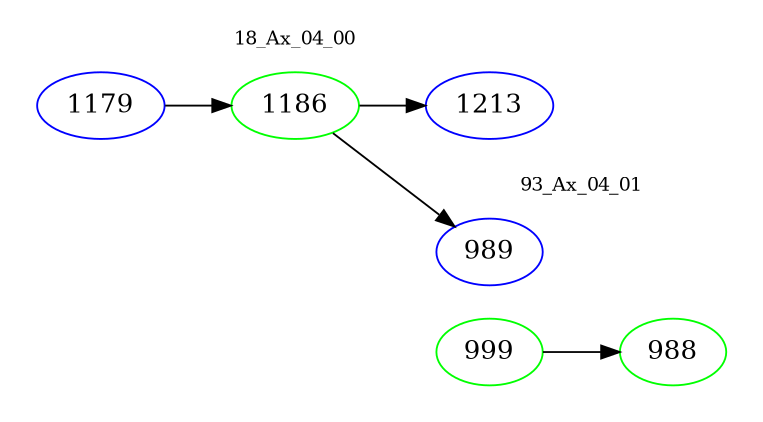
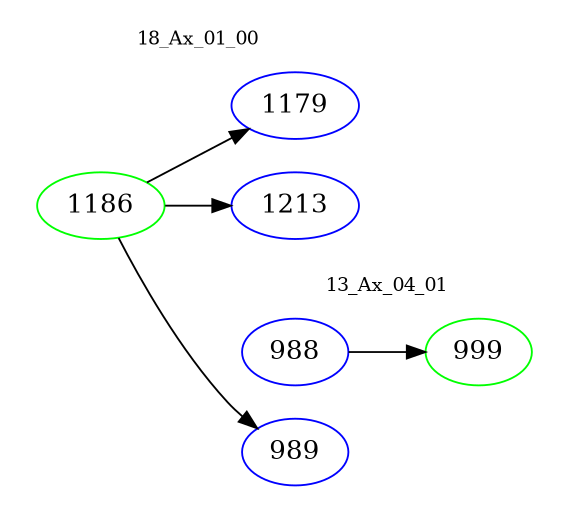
  digraph {
    rankdir=LR
    node [color=green]
    edge [color=black]
-   n1 [label=988]
+   n1 [color=blue label=988]
    n2 [color=blue label=989]
    n3 [label=999]
    n4 [label=1186]
    n5 [color=blue label=1213]
    n6 [color=blue label=1179]
    subgraph cluster_1 {
      color=white
      fontsize=10
-     label="93_Ax_04_01"
+     label="13_Ax_04_01"
      n1
      n2
      n3
    }
    subgraph cluster_2 {
      color=white
      fontsize=10
-     label="18_Ax_04_00"
+     label="18_Ax_01_00"
      n4
      n5
      n6
    }
-   n3 -> n1
+   n1 -> n3
    n4 -> n2
    n4 -> n5
-   n6 -> n4
+   n4 -> n6
  }
